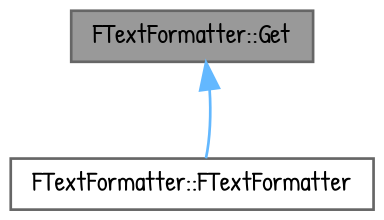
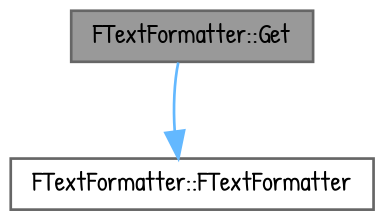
  digraph {
    rankdir=TB
    fontname="Patrick Hand"
    node [fontname="Patrick Hand" fontsize=10 shape=box style=filled]
    n1 [color=gray40 fillcolor=grey60 fontcolor=black height=0.2 label="FTextFormatter::Get" width=0.4]
    n2 [color=grey40 fillcolor=white height=0.2 label="FTextFormatter::FTextFormatter" width=0.4]
-   n2 -> n1 [color=steelblue1 fontname="Patrick Hand" fontsize=10 labelfontname=Helvetica labelfontsize=10 style=solid]
+   n1 -> n2 [color=steelblue1 fontname="Patrick Hand" fontsize=10 labelfontname=Helvetica labelfontsize=10 style=solid]
  }
